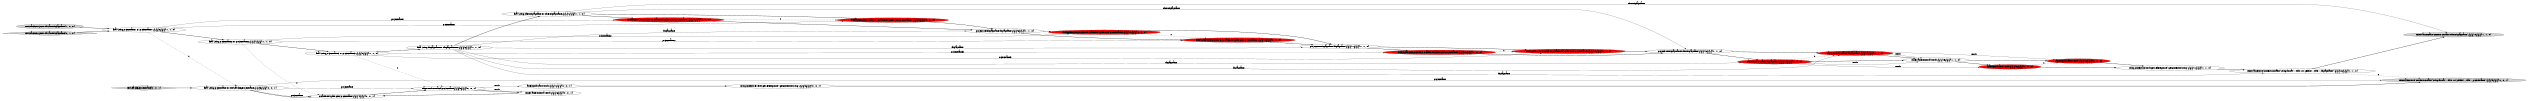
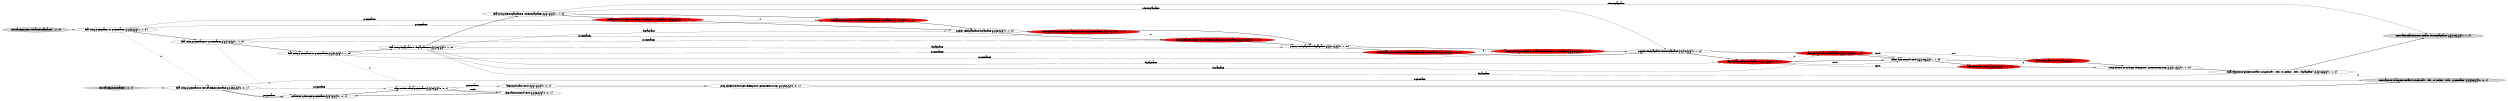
  digraph {
    rankdir=LR
    node [fillcolor=white shape=ellipse style=filled]
    edge [style=bold]
    n1 [label="final String otherDisplayName = \"otherDisplayName\"@@@7@@@['1', '1', '0']"]
    n2 [fillcolor=red label="FreeStyleProject project1 = j.createFreeStyleProject(projectName1)@@@8@@@['0', '1', '0']"]
    n3 [fillcolor=red label="FreeStyleProject project1 = createFreeStyleProject(projectName1)@@@8@@@['1', '0', '0']"]
    n4 [fillcolor=lightgray label="Assert.assertFalse(contents.contains(otherDisplayName))@@@19@@@['1', '1', '0']"]
    n5 [label="project3.setDisplayName(otherDisplayName)@@@13@@@['1', '1', '0']"]
    n6 [label="project1.setDisplayName(displayName)@@@9@@@['1', '1', '0']"]
    n7 [fillcolor=red label="Page result = j.search(displayName)@@@14@@@['0', '1', '0']"]
    n8 [fillcolor=red label="Page result = search(displayName)@@@14@@@['1', '0', '0']"]
    n9 [fillcolor=red label="FreeStyleProject project2 = createFreeStyleProject(projectName2)@@@10@@@['1', '0', '0']"]
    n10 [fillcolor=red label="FreeStyleProject project2 = j.createFreeStyleProject(projectName2)@@@10@@@['0', '1', '0']"]
    n11 [label="project2.setDisplayName(displayName)@@@11@@@['1', '1', '0']"]
    n12 [fillcolor=red label="FreeStyleProject project3 = j.createFreeStyleProject(projectName3)@@@12@@@['0', '1', '0']"]
    n13 [fillcolor=red label="j.assertGoodStatus(result)@@@16@@@['0', '1', '0']"]
    n14 [label="Assert.assertNotNull(result)@@@15@@@['1', '1', '0']"]
    n15 [label="String contents = result.getWebResponse().getContentAsString()@@@17@@@['1', '1', '0']"]
    n16 [fillcolor=red label="assertGoodStatus(result)@@@16@@@['1', '0', '0']"]
    n17 [fillcolor=lightgray label="testSearch2ProjectsWithSameDisplayName['1', '0', '0']"]
    n18 [label="final String projectName1 = \"projectName1\"@@@3@@@['1', '1', '0']"]
    n19 [label="final String projectName2 = \"projectName2\"@@@4@@@['1', '1', '0']"]
    n20 [label="final String projectName = \"testSearchByProjectName\"@@@3@@@['0', '0', '1']"]
    n21 [label="Assert.assertTrue(contents.contains(String.format(\"<title>%s (Jenkins(</title>\",displayName)))@@@18@@@['1', '1', '0']"]
    n22 [fillcolor=lightgray label="Assert.assertTrue(contents.contains(String.format(\"<title>%s (Jenkins(</title>\",projectName)))@@@9@@@['0', '0', '1']"]
    n23 [fillcolor=red label="FreeStyleProject project3 = createFreeStyleProject(projectName3)@@@12@@@['1', '0', '0']"]
    n24 [label="createFreeStyleProject(projectName)@@@4@@@['0', '0', '1']"]
    n25 [label="final String projectName3 = \"projectName3\"@@@5@@@['1', '1', '0']"]
    n26 [label="Page result = search(projectName)@@@5@@@['0', '0', '1']"]
    n27 [label="final String displayName = \"displayNameFoo\"@@@6@@@['1', '1', '0']"]
    n28 [fillcolor=lightgray label="testSearchByProjectName['0', '0', '1']" shape=diamond]
-   n29 [fillcolor=lightgray label="testSearch2ProjectsWithSameDisplayName['0', '1', '0']" shape=diamond]
    n30 [label="assertGoodStatus(result)@@@7@@@['0', '0', '1']"]
    n31 [label="Assert.assertNotNull(result)@@@6@@@['0', '0', '1']"]
    n32 [label="String contents = result.getWebResponse().getContentAsString()@@@8@@@['0', '0', '1']"]
    n1 -> n2
    n1 -> n3
    n1 -> n4 [label=otherDisplayName style=solid]
    n1 -> n5 [label=otherDisplayName style=solid]
    n2 -> n6
    n3 -> n2 [label=0 style=dashed]
    n3 -> n6
    n5 -> n7
    n5 -> n8
    n6 -> n9
    n6 -> n10
    n7 -> n13 [label=result style=solid]
    n7 -> n14 [label=result style=solid]
    n7 -> n14
    n8 -> n7 [label=0 style=dashed]
    n8 -> n14
    n8 -> n14 [label=result style=solid]
    n8 -> n16 [label=result style=solid]
    n9 -> n10 [label=0 style=dashed]
    n9 -> n11
    n10 -> n11
    n11 -> n12
    n11 -> n23
    n12 -> n5
    n13 -> n15
    n14 -> n13
    n14 -> n16
    n15 -> n21
    n16 -> n13 [label=0 style=dashed]
    n16 -> n15
    n17 -> n18
    n18 -> n2 [label=projectName1 style=solid]
    n18 -> n3 [label=projectName1 style=solid]
    n18 -> n19
    n18 -> n20 [label=0 style=dashed]
    n19 -> n9 [label=projectName2 style=solid]
    n19 -> n10 [label=projectName2 style=solid]
    n19 -> n24 [label=0 style=dashed]
    n19 -> n25
    n20 -> n22 [label=projectName style=solid]
    n20 -> n24 [label=projectName style=solid]
    n20 -> n24
    n20 -> n26 [label=projectName style=solid]
    n21 -> n4
    n21 -> n22 [label=0 style=dashed]
    n23 -> n5
    n23 -> n12 [label=0 style=dashed]
    n24 -> n26
    n25 -> n12 [label=projectName3 style=solid]
    n25 -> n23 [label=projectName3 style=solid]
    n25 -> n26 [label=0 style=dashed]
    n25 -> n27
-   n26 -> n30 [label=result style=solid]
+   n26 -> n30 [label=projectName1 style=solid]
    n26 -> n31 [label=result style=solid]
    n26 -> n31
    n27 -> n1
    n27 -> n6 [label=displayName style=solid]
    n27 -> n7 [label=displayName style=solid]
    n27 -> n8 [label=displayName style=solid]
    n27 -> n11 [label=displayName style=solid]
    n27 -> n21 [label=displayName style=solid]
    n28 -> n20
-   n29 -> n18
    n30 -> n32
    n31 -> n24
    n32 -> n22
  }
